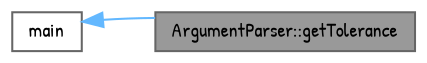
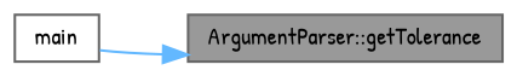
  digraph {
    rankdir=RL
    fontname="Patrick Hand"
    node [fontname="Patrick Hand" fontsize=10 shape=box style=filled]
    n1 [color=gray40 fillcolor=grey60 fontcolor=black height=0.2 label="ArgumentParser::getTolerance" width=0.4]
    n2 [color=grey40 fillcolor=white height=0.2 label=main width=0.4]
-   n2 -> n1 [color=steelblue1 dir=back fontname="Patrick Hand" fontsize=10 labelfontname=Helvetica labelfontsize=10 style=solid]
+   n1 -> n2 [color=steelblue1 dir=back fontname="Patrick Hand" fontsize=10 labelfontname=Helvetica labelfontsize=10 style=solid]
  }
